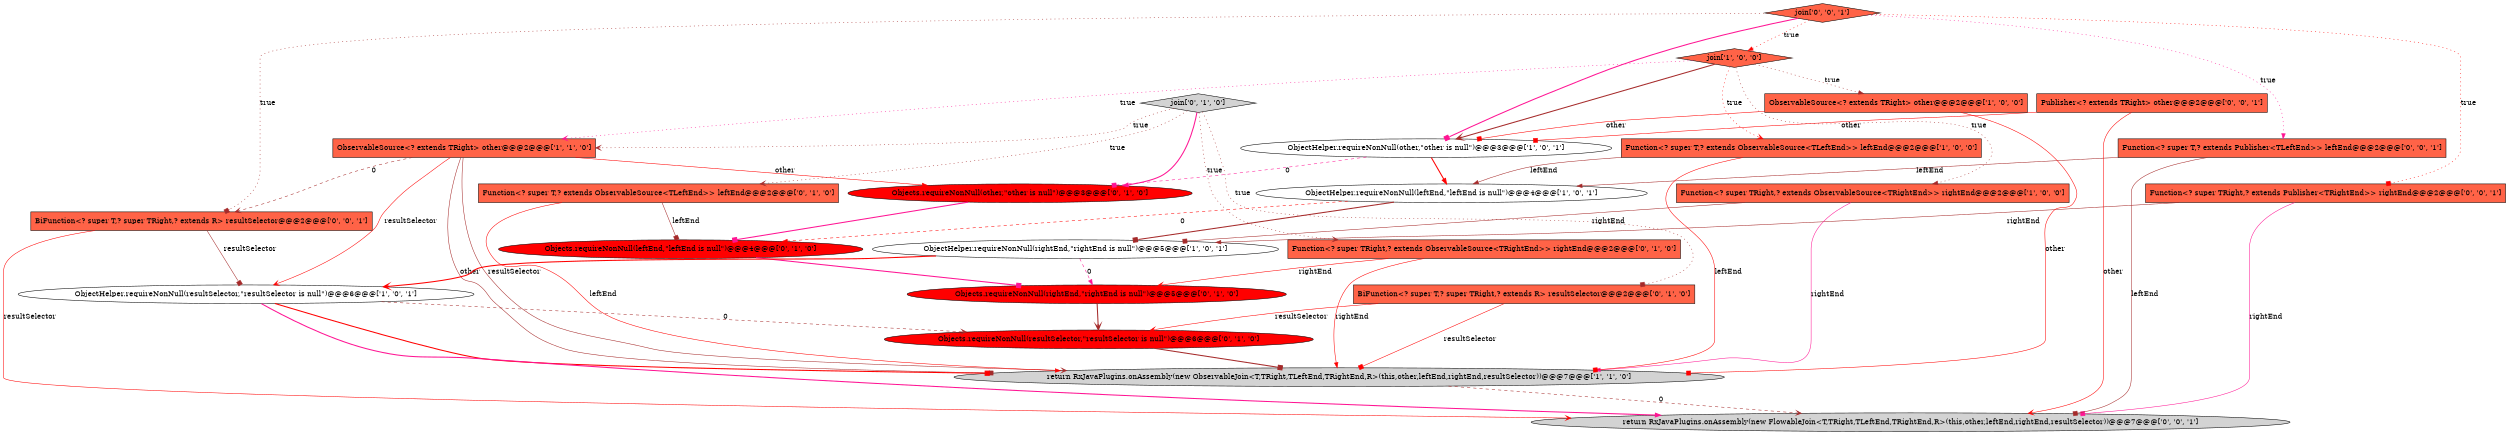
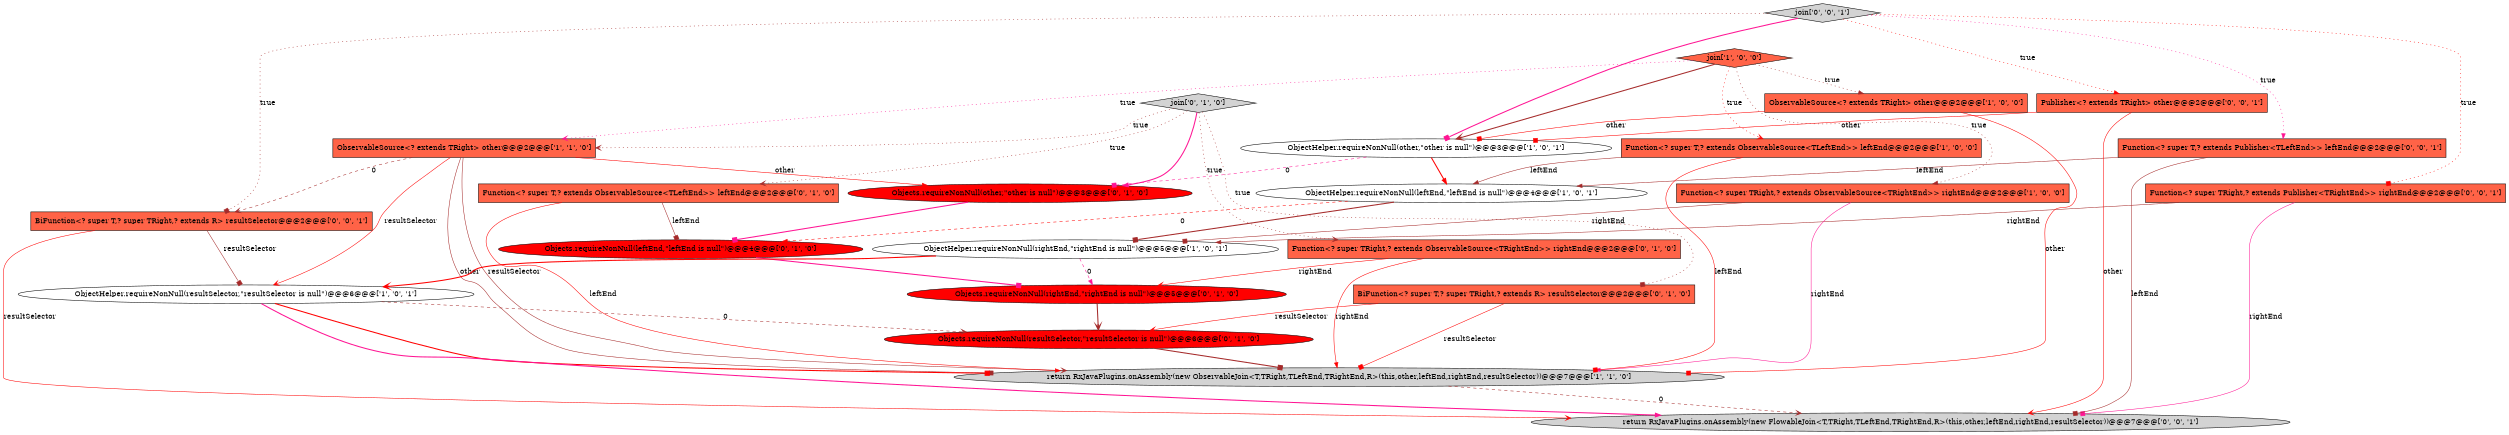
  digraph {
    node [fillcolor=tomato shape=box style=filled]
    edge [arrowhead=box color=brown style=solid]
    n1 [label="ObservableSource<? extends TRight> other@@@2@@@['1', '1', '0']"]
    n2 [label="BiFunction<? super T,? super TRight,? extends R> resultSelector@@@2@@@['0', '0', '1']"]
    n3 [fillcolor=lightgray label="return RxJavaPlugins.onAssembly(new ObservableJoin<T,TRight,TLeftEnd,TRightEnd,R>(this,other,leftEnd,rightEnd,resultSelector))@@@7@@@['1', '1', '0']" shape=ellipse]
    n4 [fillcolor=red label="Objects.requireNonNull(other,\"other is null\")@@@3@@@['0', '1', '0']" shape=ellipse]
    n5 [fillcolor=white label="ObjectHelper.requireNonNull(resultSelector,\"resultSelector is null\")@@@6@@@['1', '0', '1']" shape=ellipse]
    n6 [fillcolor=lightgray label="return RxJavaPlugins.onAssembly(new FlowableJoin<T,TRight,TLeftEnd,TRightEnd,R>(this,other,leftEnd,rightEnd,resultSelector))@@@7@@@['0', '0', '1']" shape=ellipse]
    n7 [fillcolor=red label="Objects.requireNonNull(leftEnd,\"leftEnd is null\")@@@4@@@['0', '1', '0']" shape=ellipse]
    n8 [fillcolor=red label="Objects.requireNonNull(resultSelector,\"resultSelector is null\")@@@6@@@['0', '1', '0']" shape=ellipse]
    n9 [fillcolor=white label="ObjectHelper.requireNonNull(other,\"other is null\")@@@3@@@['1', '0', '1']" shape=ellipse]
    n10 [fillcolor=white label="ObjectHelper.requireNonNull(leftEnd,\"leftEnd is null\")@@@4@@@['1', '0', '1']" shape=ellipse]
    n11 [fillcolor=white label="ObjectHelper.requireNonNull(rightEnd,\"rightEnd is null\")@@@5@@@['1', '0', '1']" shape=ellipse]
    n12 [label="Function<? super TRight,? extends Publisher<TRightEnd>> rightEnd@@@2@@@['0', '0', '1']"]
    n13 [fillcolor=red label="Objects.requireNonNull(rightEnd,\"rightEnd is null\")@@@5@@@['0', '1', '0']" shape=ellipse]
-   n14 [label="join['0', '0', '1']" shape=diamond]
+   n14 [fillcolor=lightgray label="join['0', '0', '1']" shape=diamond]
    n15 [label="Function<? super T,? extends Publisher<TLeftEnd>> leftEnd@@@2@@@['0', '0', '1']"]
    n16 [label="Publisher<? extends TRight> other@@@2@@@['0', '0', '1']"]
    n17 [label="ObservableSource<? extends TRight> other@@@2@@@['1', '0', '0']"]
    n18 [label="BiFunction<? super T,? super TRight,? extends R> resultSelector@@@2@@@['0', '1', '0']"]
    n19 [label="join['1', '0', '0']" shape=diamond]
    n20 [label="Function<? super TRight,? extends ObservableSource<TRightEnd>> rightEnd@@@2@@@['1', '0', '0']"]
    n21 [label="Function<? super T,? extends ObservableSource<TLeftEnd>> leftEnd@@@2@@@['1', '0', '0']"]
    n22 [fillcolor=lightgray label="join['0', '1', '0']" shape=diamond]
    n23 [label="Function<? super T,? extends ObservableSource<TLeftEnd>> leftEnd@@@2@@@['0', '1', '0']"]
    n24 [label="Function<? super TRight,? extends ObservableSource<TRightEnd>> rightEnd@@@2@@@['0', '1', '0']"]
    n1 -> n2 [arrowhead=vee label=0 style=dashed]
    n1 -> n3 [arrowhead=vee label=resultSelector]
    n1 -> n3 [label=other]
    n1 -> n4 [arrowhead=normal color=red label=other]
    n1 -> n5 [arrowhead=vee color=red label=resultSelector]
    n2 -> n5 [label=resultSelector]
    n2 -> n6 [arrowhead=vee color=red label=resultSelector]
    n3 -> n6 [arrowhead=vee label=0 style=dashed]
    n4 -> n7 [color=deeppink style=bold]
    n5 -> n3 [color=red style=bold]
    n5 -> n6 [arrowhead=normal color=deeppink style=bold]
    n5 -> n8 [arrowhead=vee label=0 style=dashed]
    n7 -> n13 [color=deeppink style=bold]
    n8 -> n3 [style=bold]
    n9 -> n4 [color=deeppink label=0 style=dashed]
    n9 -> n10 [arrowhead=normal color=red style=bold]
    n10 -> n7 [arrowhead=normal color=red label=0 style=dashed]
    n10 -> n11 [style=bold]
    n11 -> n5 [arrowhead=vee color=red style=bold]
    n11 -> n13 [arrowhead=normal color=deeppink label=0 style=dashed]
    n12 -> n6 [color=deeppink label=rightEnd]
    n12 -> n11 [arrowhead=normal label=rightEnd]
    n13 -> n8 [arrowhead=vee style=bold]
    n14 -> n2 [label=true style=dotted]
    n14 -> n9 [color=deeppink style=bold]
    n14 -> n12 [color=red label=true style=dotted]
    n14 -> n15 [arrowhead=normal color=deeppink label=true style=dotted]
-   n14 -> n19 [arrowhead=normal color=red label=true style=dotted]
+   n14 -> n16 [arrowhead=normal color=red label=true style=dotted]
    n15 -> n6 [label=leftEnd]
    n15 -> n10 [arrowhead=normal label=leftEnd]
    n16 -> n6 [arrowhead=vee color=red label=other]
    n16 -> n9 [color=red label=other]
    n17 -> n3 [color=red label=other]
    n17 -> n9 [color=red label=other]
    n18 -> n3 [color=red label=resultSelector]
    n18 -> n8 [arrowhead=vee color=red label=resultSelector]
    n19 -> n1 [arrowhead=vee color=deeppink label=true style=dotted]
    n19 -> n9 [arrowhead=vee style=bold]
    n19 -> n17 [arrowhead=normal label=true style=dotted]
    n19 -> n20 [arrowhead=normal label=true style=dotted]
    n19 -> n21 [arrowhead=vee color=red label=true style=dotted]
    n20 -> n3 [arrowhead=normal color=deeppink label=rightEnd]
    n20 -> n11 [label=rightEnd]
    n21 -> n3 [color=red label=leftEnd]
    n21 -> n10 [arrowhead=normal label=leftEnd]
    n22 -> n1 [arrowhead=vee label=true style=dotted]
    n22 -> n4 [arrowhead=normal color=deeppink style=bold]
    n22 -> n18 [label=true style=dotted]
    n22 -> n23 [arrowhead=vee label=true style=dotted]
    n22 -> n24 [arrowhead=vee label=true style=dotted]
    n23 -> n3 [arrowhead=normal color=red label=leftEnd]
    n23 -> n7 [label=leftEnd]
    n24 -> n3 [arrowhead=normal color=red label=rightEnd]
    n24 -> n13 [arrowhead=vee color=red label=rightEnd]
  }
